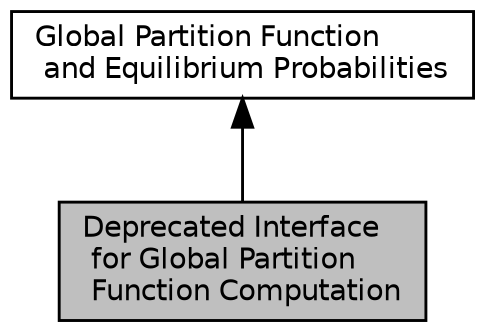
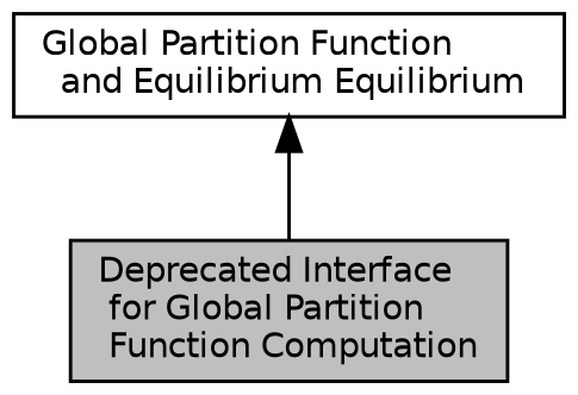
  digraph {
    rankdir=TB
    node [color=black fontname=Helvetica fontsize=10 shape=box]
    n1 [fillcolor=grey75 fontcolor=black height=0.2 label="Deprecated Interface\l for Global Partition\l Function Computation" style=filled width=0.4]
-   n2 [height=0.2 label="Global Partition Function\l and Equilibrium Probabilities" width=0.4]
+   n2 [height=0.2 label="Global Partition Function\l and Equilibrium Equilibrium" width=0.4]
    n2 -> n1 [dir=back fontname=Helvetica fontsize=10 labelfontname=Helvetica labelfontsize=10 shape=plaintext style=solid]
  }
